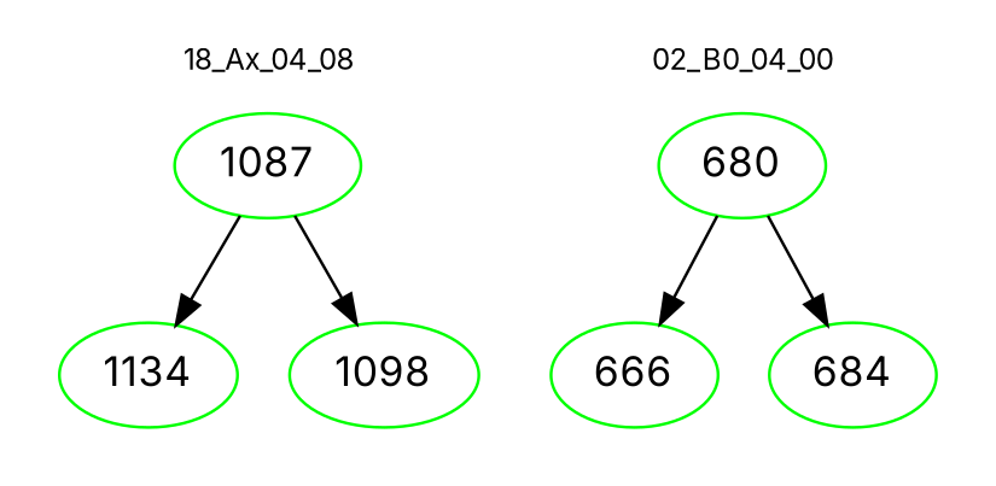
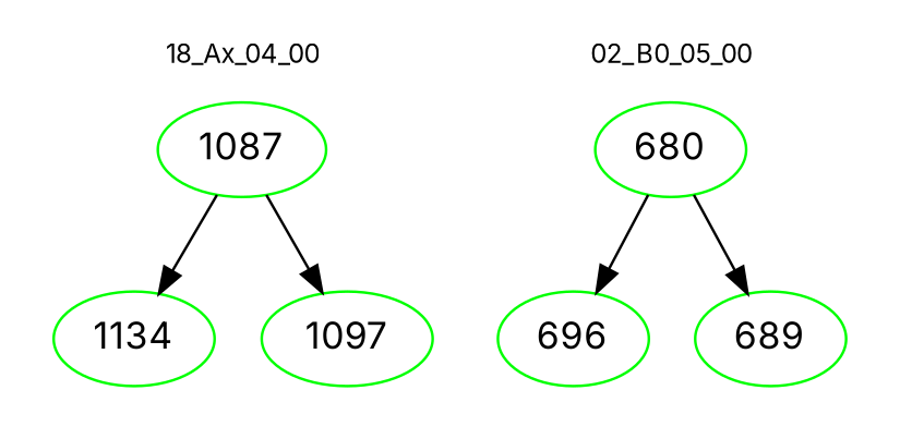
  digraph {
    fontname=Inter
    node [color=green fontname=Inter]
    edge [color=black fontname=Inter]
    n1 [label=1087]
    n2 [label=1134]
-   n3 [label=1098]
+   n3 [label=1097]
    n4 [label=680]
-   n5 [label=666]
-   n6 [label=684]
+   n5 [label=696]
+   n6 [label=689]
    subgraph cluster_1 {
      color=white
      fontsize=10
-     label="18_Ax_04_08"
+     label="18_Ax_04_00"
      n1
      n2
      n3
    }
    subgraph cluster_2 {
      color=white
      fontsize=10
-     label="02_B0_04_00"
+     label="02_B0_05_00"
      n4
      n5
      n6
    }
    n1 -> n2
    n1 -> n3
    n4 -> n5
    n4 -> n6
  }
